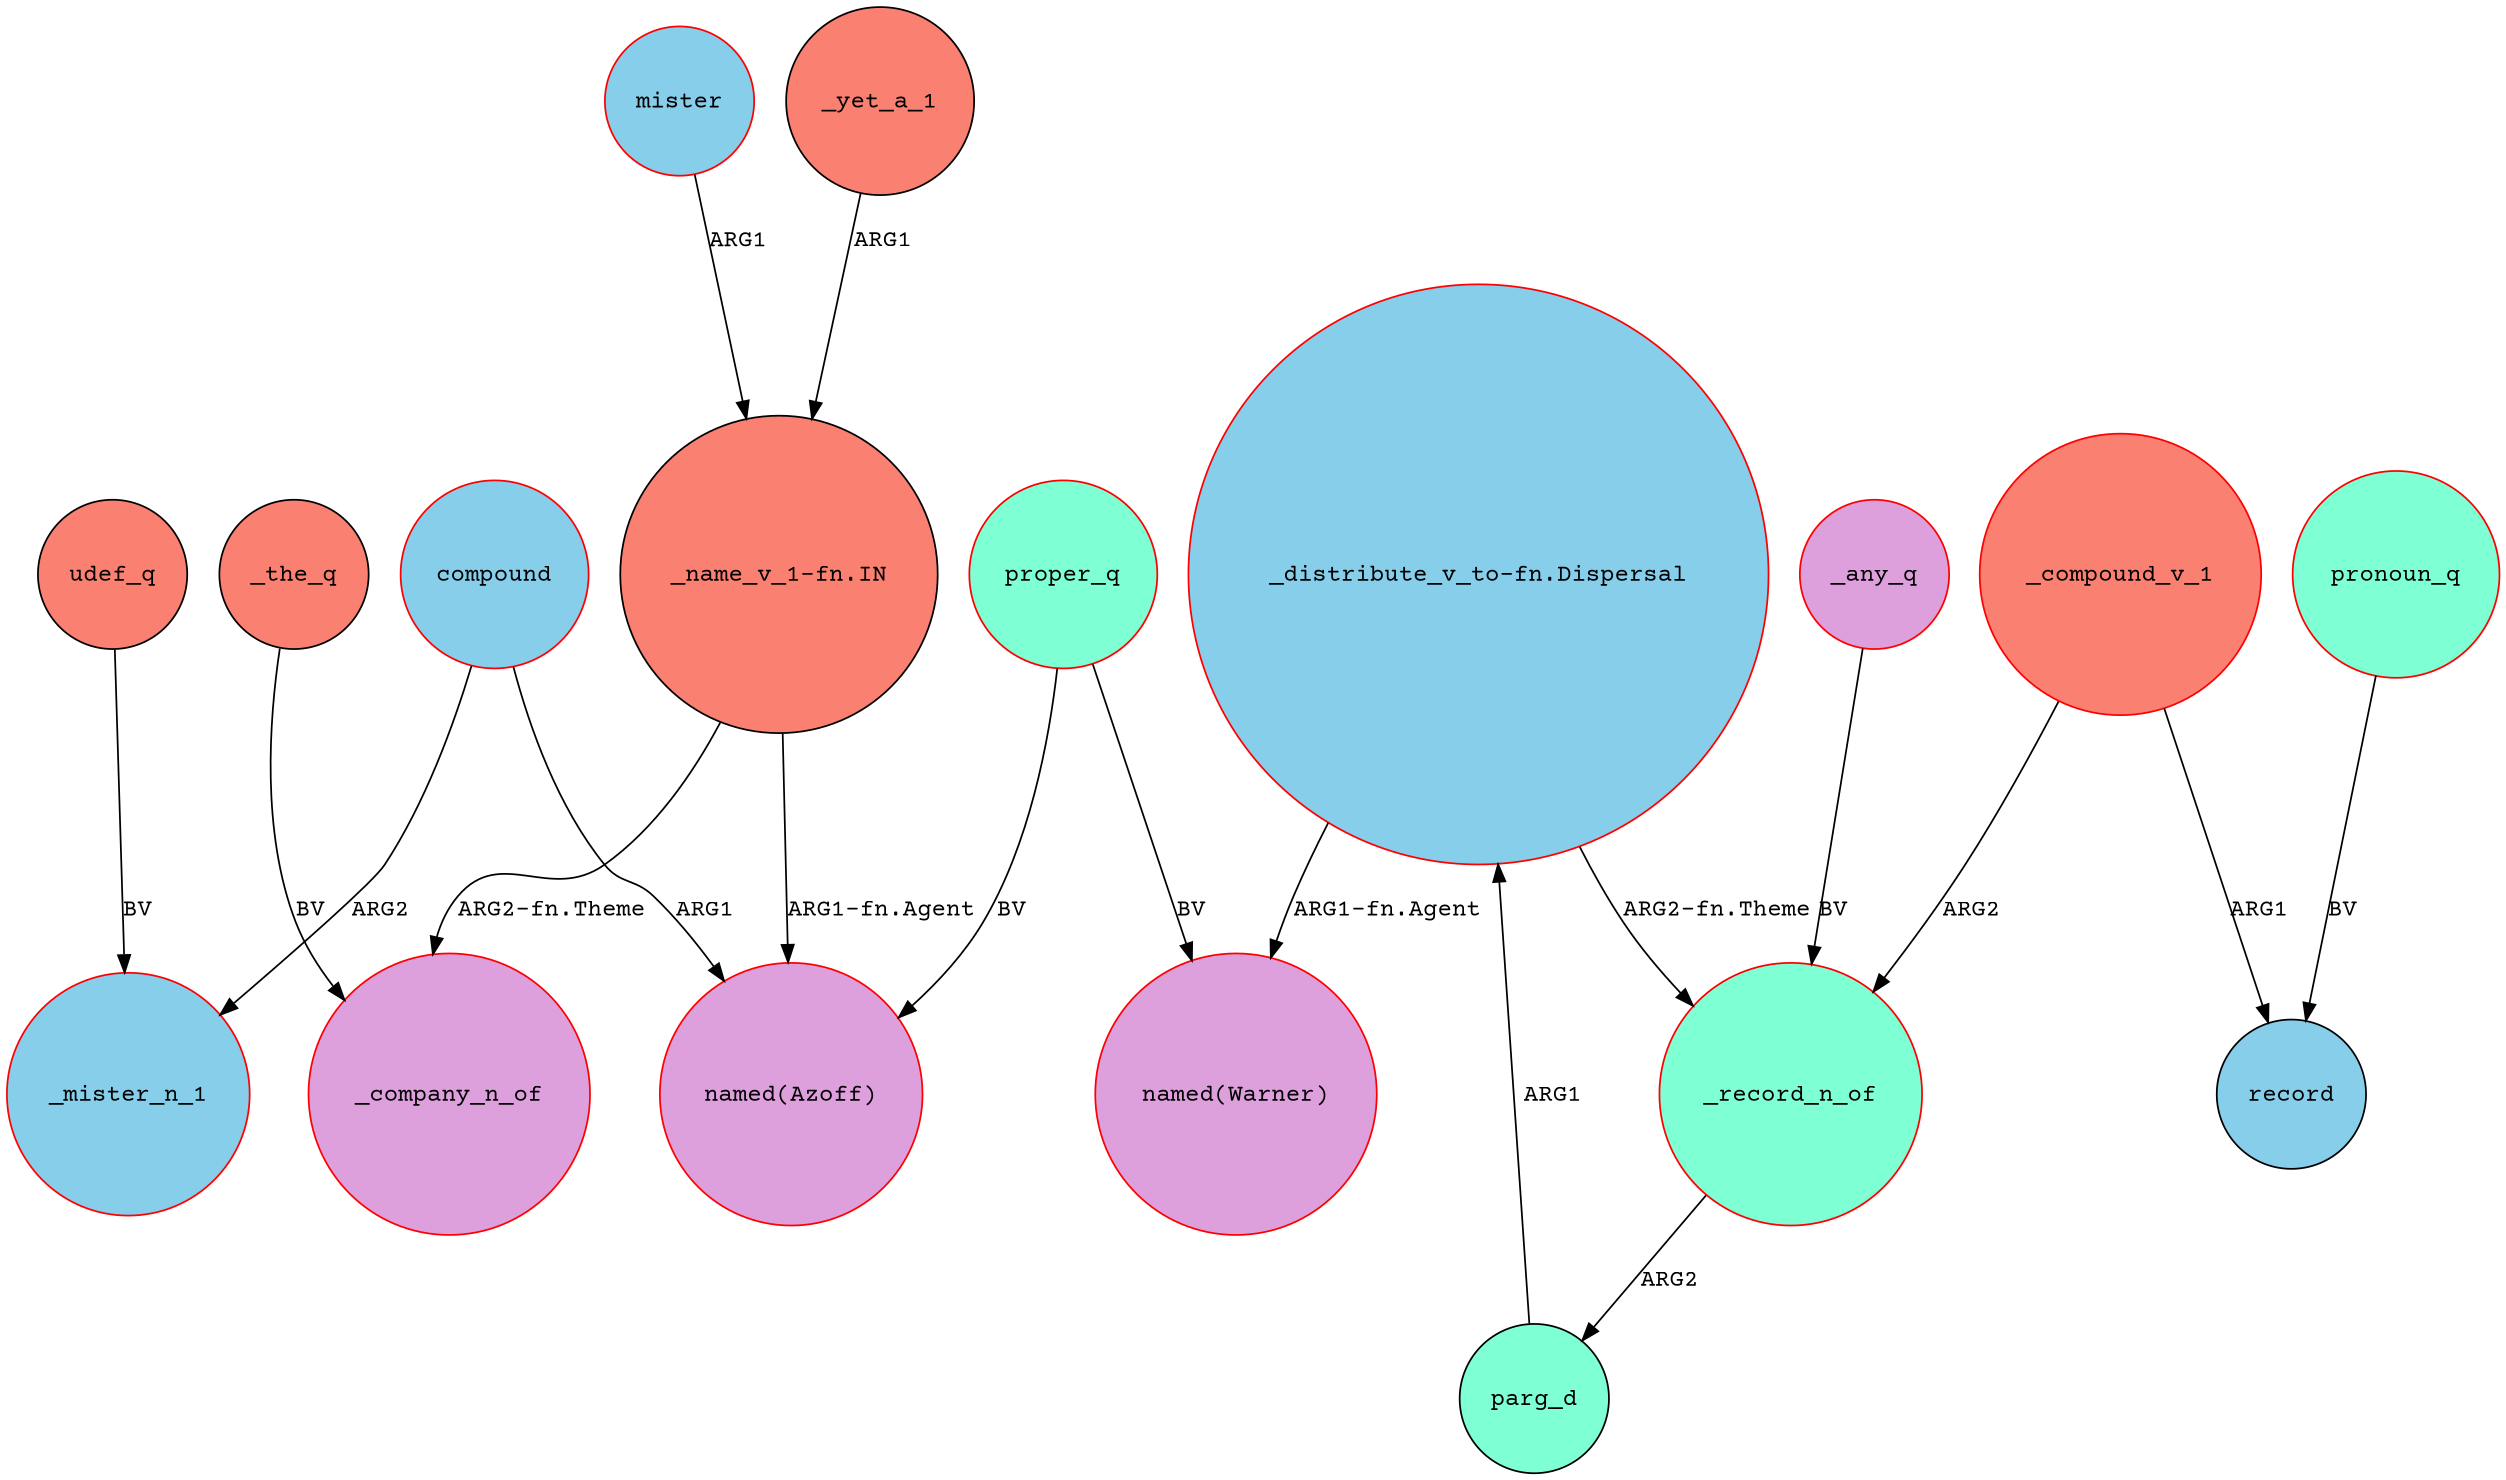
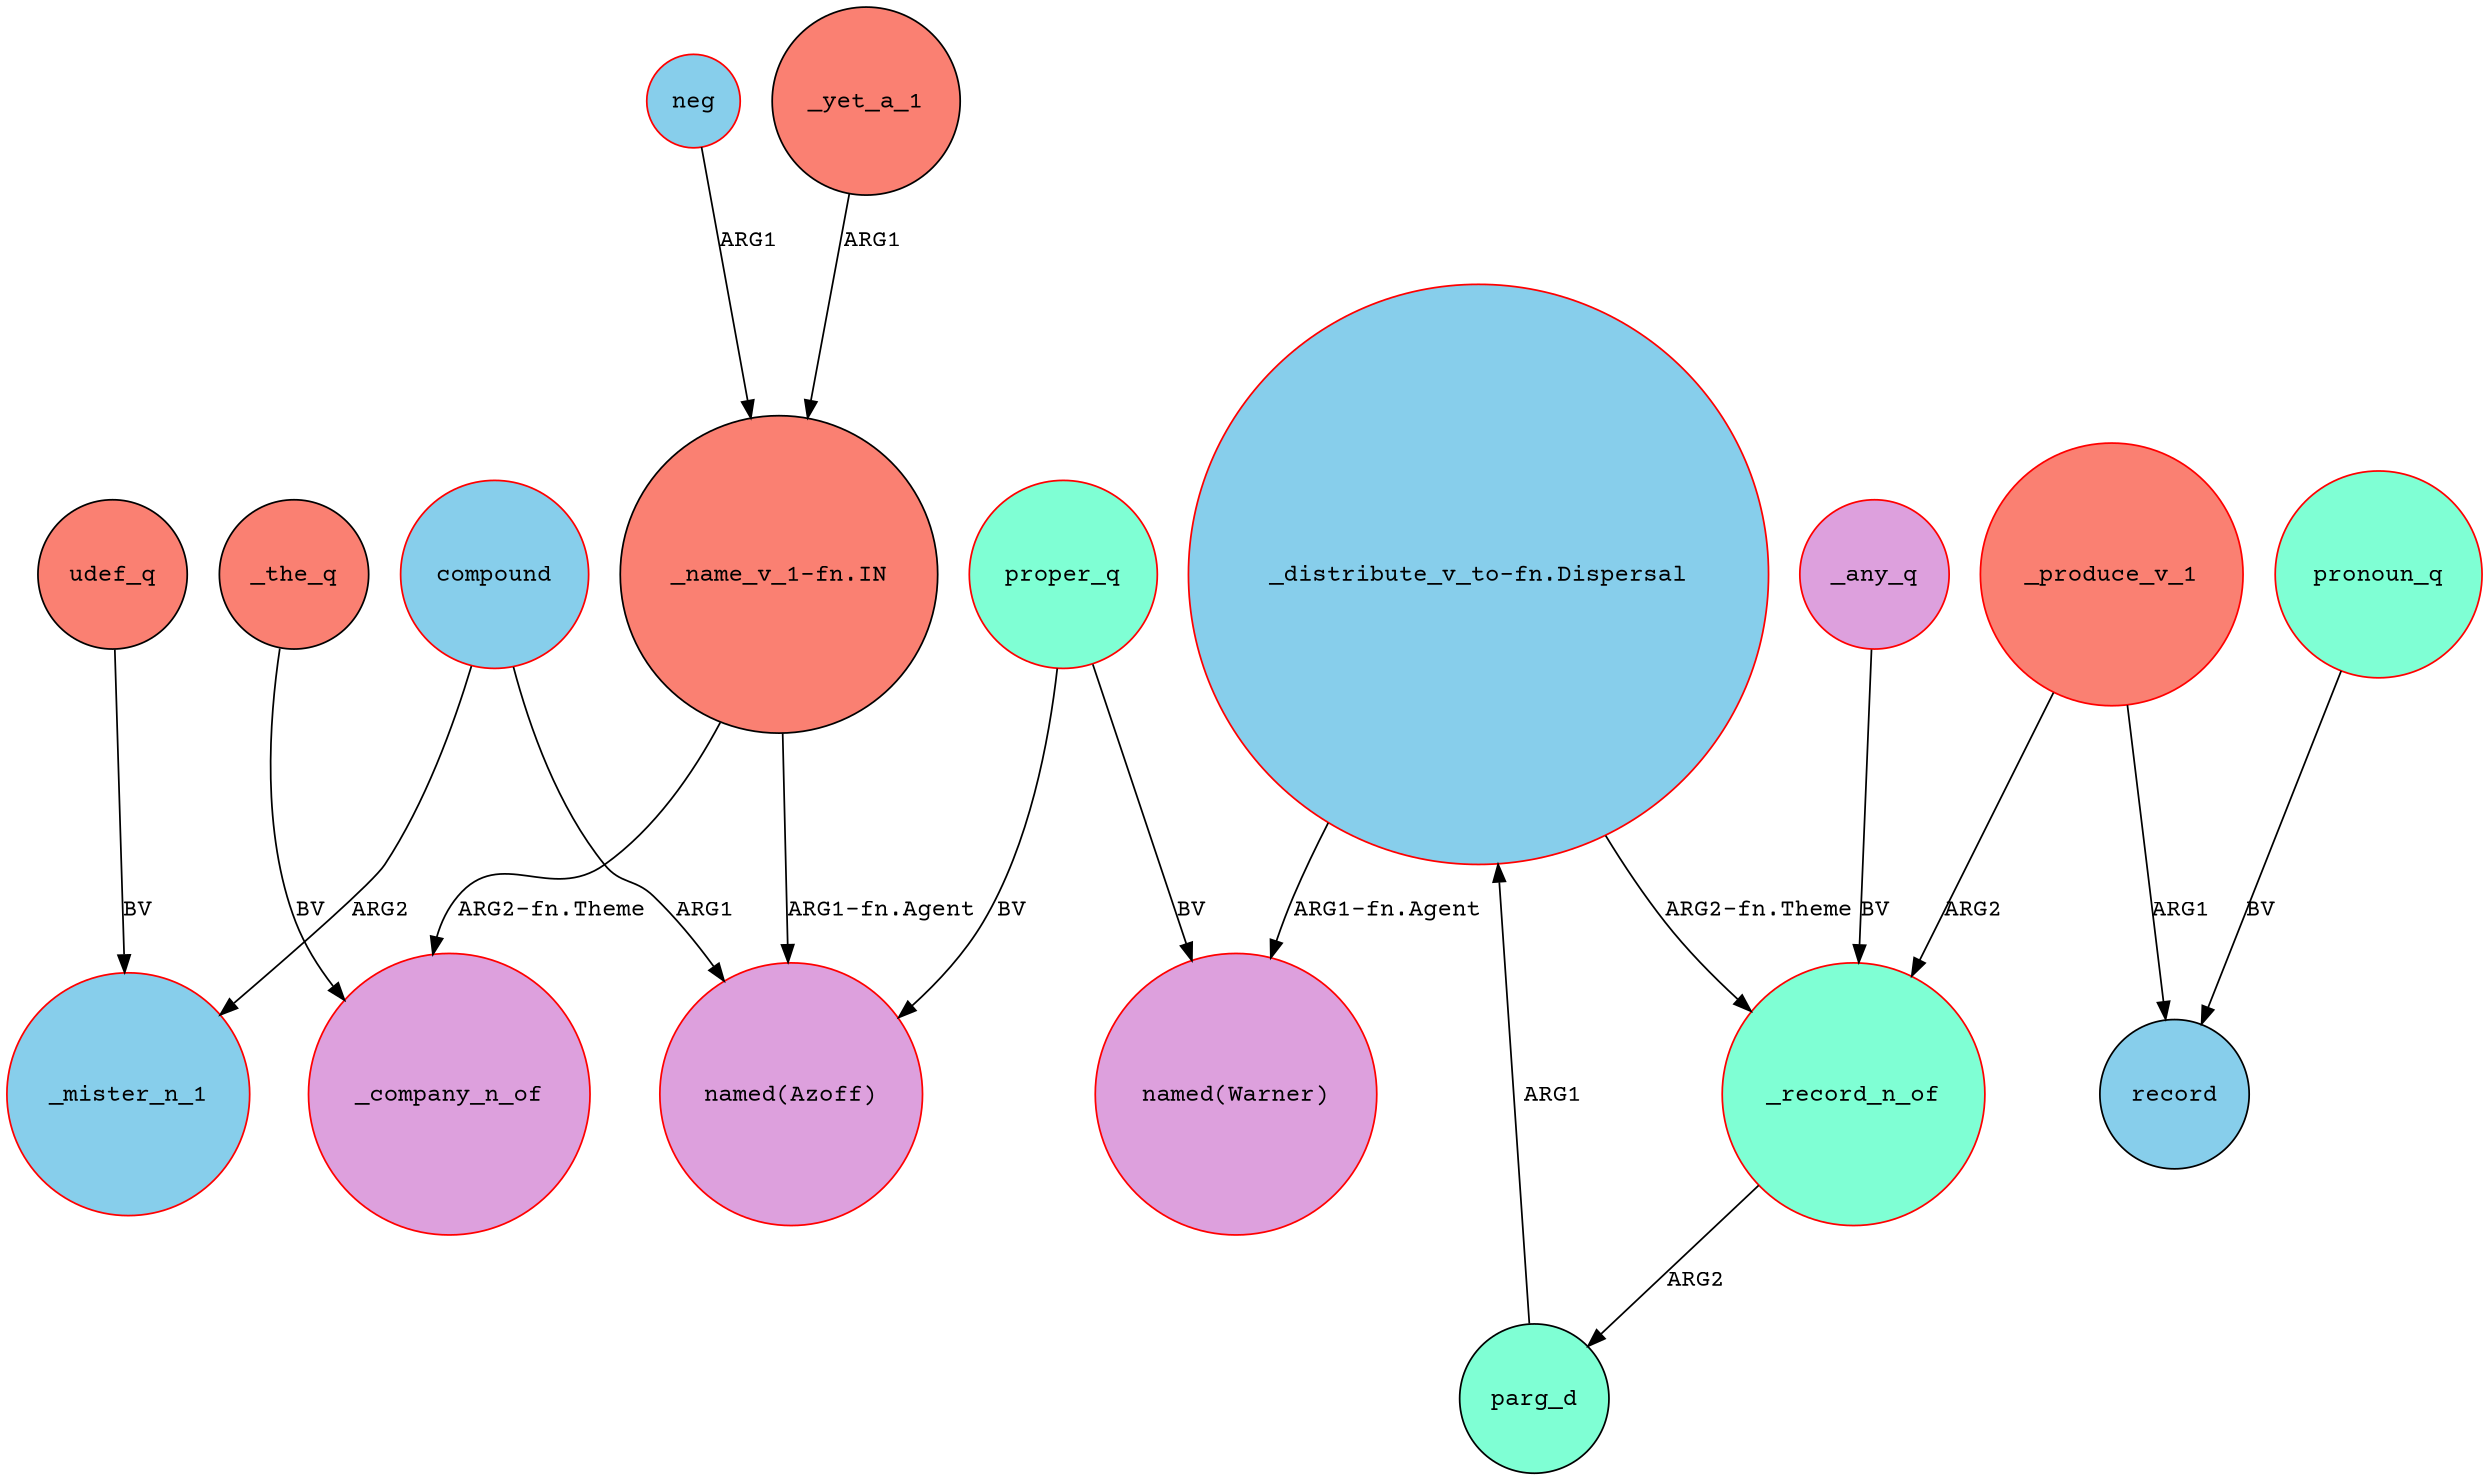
  digraph {
    fontname="Courier Prime"
    node [color=red fillcolor=skyblue fontname="Courier Prime" shape=circle style=filled]
    edge [fontname="Courier Prime"]
    "named(Azoff)" [fillcolor=plum]
    compound
    _mister_n_1
    udef_q [color=black fillcolor=salmon]
    parg_d [color=black fillcolor=aquamarine]
    "_distribute_v_to-fn.Dispersal"
    _record_n_of [fillcolor=aquamarine]
    "named(Warner)" [fillcolor=plum]
    "_name_v_1-fn.IN" [color=black fillcolor=salmon]
    _company_n_of [fillcolor=plum]
    proper_q [fillcolor=aquamarine]
-   _produce_v_1 [fillcolor=salmon label=_compound_v_1]
+   _produce_v_1 [fillcolor=salmon]
    n13 [color=black label=record]
-   neg [label=mister]
+   neg
    _the_q [color=black fillcolor=salmon]
    _any_q [fillcolor=plum]
    _yet_a_1 [color=black fillcolor=salmon]
    pronoun_q [fillcolor=aquamarine]
    compound -> "named(Azoff)" [label=ARG1]
    compound -> _mister_n_1 [label=ARG2]
    udef_q -> _mister_n_1 [label=BV]
    parg_d -> "_distribute_v_to-fn.Dispersal" [label=ARG1]
    "_distribute_v_to-fn.Dispersal" -> _record_n_of [label="ARG2-fn.Theme"]
    "_distribute_v_to-fn.Dispersal" -> "named(Warner)" [label="ARG1-fn.Agent"]
    _record_n_of -> parg_d [label=ARG2]
    "_name_v_1-fn.IN" -> "named(Azoff)" [label="ARG1-fn.Agent"]
    "_name_v_1-fn.IN" -> _company_n_of [label="ARG2-fn.Theme"]
    proper_q -> "named(Azoff)" [label=BV]
    proper_q -> "named(Warner)" [label=BV]
    _produce_v_1 -> _record_n_of [label=ARG2]
    _produce_v_1 -> n13 [label=ARG1]
    neg -> "_name_v_1-fn.IN" [label=ARG1]
    _the_q -> _company_n_of [label=BV]
    _any_q -> _record_n_of [label=BV]
    _yet_a_1 -> "_name_v_1-fn.IN" [label=ARG1]
    pronoun_q -> n13 [label=BV]
  }
